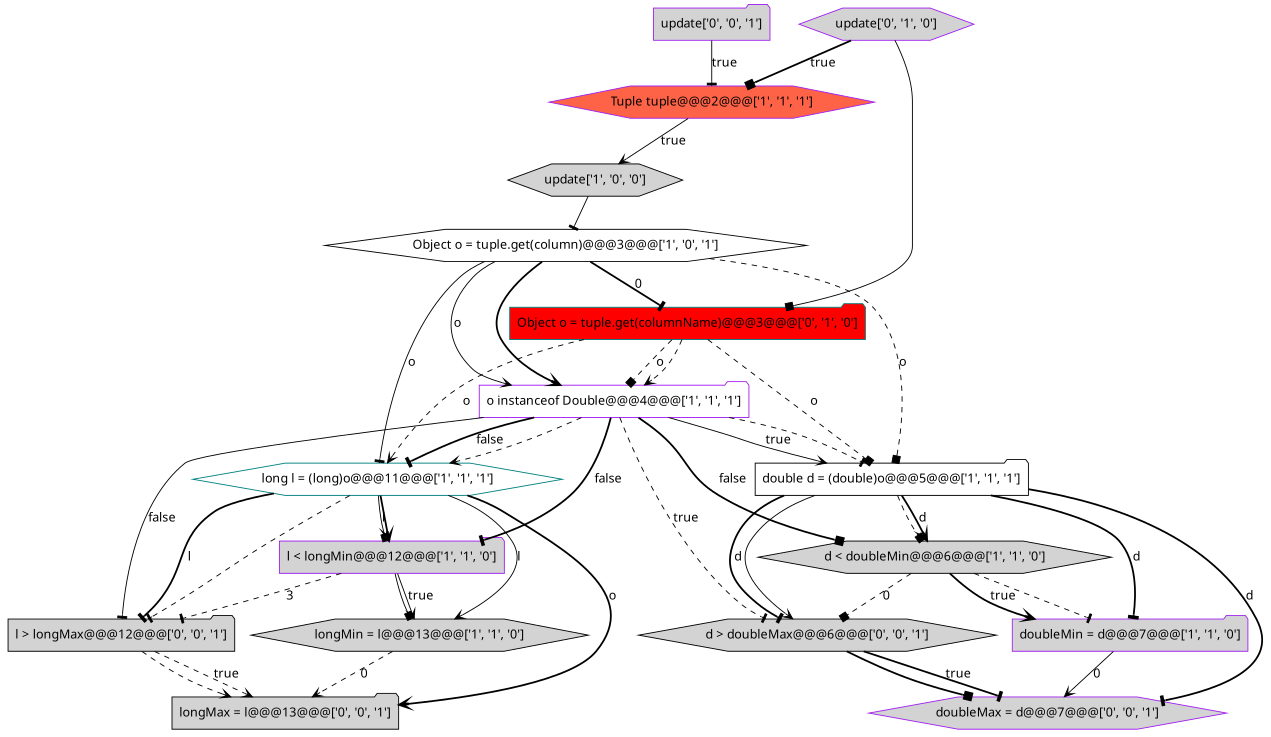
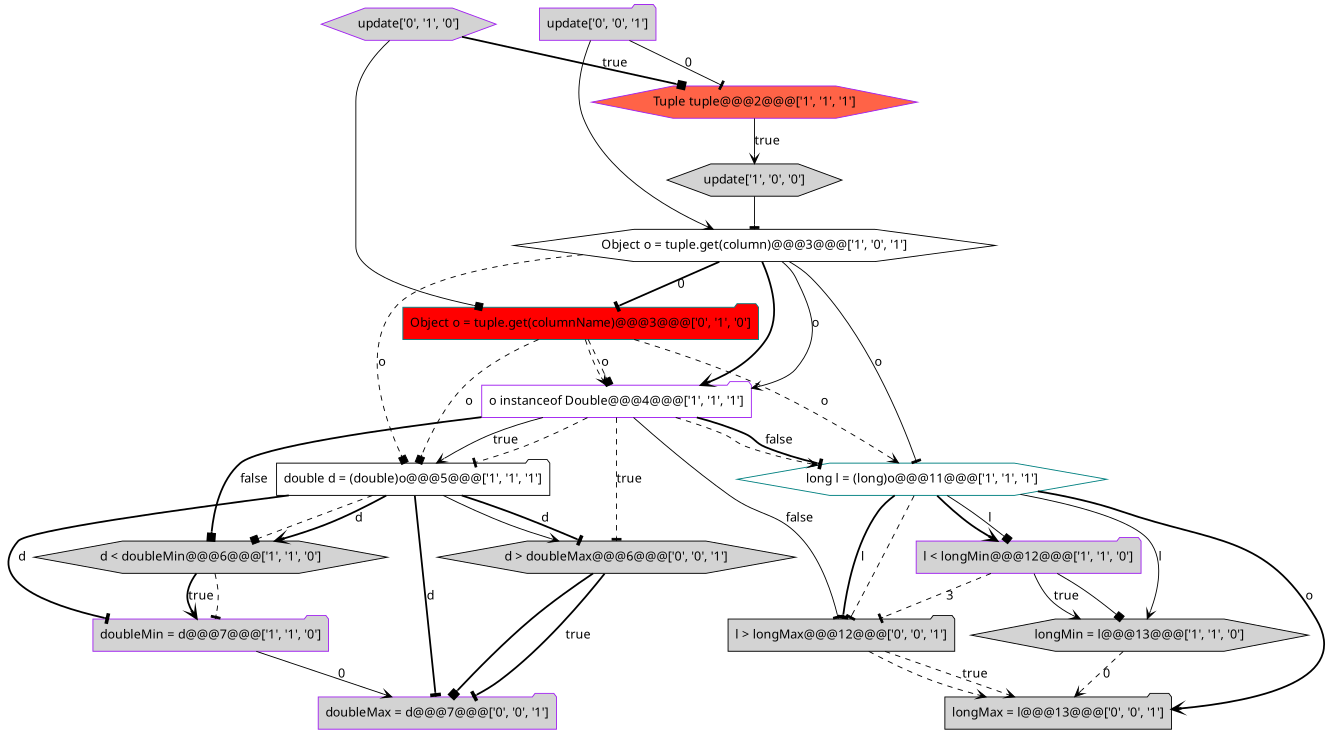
  digraph {
    fontname="Noto Sans"
    node [color=black fillcolor=lightgray fontname="Noto Sans" shape=hexagon style=filled]
    edge [arrowhead=vee fontname="Noto Sans" style=bold]
    n1 [color=purple fillcolor=tomato label="Tuple tuple@@@2@@@['1', '1', '1']"]
    n2 [label="update['1', '0', '0']"]
    n3 [color=purple label="doubleMin = d@@@7@@@['1', '1', '0']" shape=folder]
-   n4 [color=purple label="doubleMax = d@@@7@@@['0', '0', '1']"]
+   n4 [color=purple label="doubleMax = d@@@7@@@['0', '0', '1']" shape=folder]
    n5 [fillcolor=white label="Object o = tuple.get(column)@@@3@@@['1', '0', '1']"]
    n6 [color=teal fillcolor=white label="long l = (long)o@@@11@@@['1', '1', '1']"]
    n7 [color=teal fillcolor=red label="Object o = tuple.get(columnName)@@@3@@@['0', '1', '0']" shape=folder]
    n8 [fillcolor=white label="double d = (double)o@@@5@@@['1', '1', '1']" shape=folder]
    n9 [color=purple fillcolor=white label="o instanceof Double@@@4@@@['1', '1', '1']" shape=folder]
    n10 [color=purple label="l < longMin@@@12@@@['1', '1', '0']" shape=folder]
    n11 [label="longMax = l@@@13@@@['0', '0', '1']" shape=folder]
    n12 [label="longMin = l@@@13@@@['1', '1', '0']"]
    n13 [label="l > longMax@@@12@@@['0', '0', '1']" shape=folder]
    n14 [label="d > doubleMax@@@6@@@['0', '0', '1']"]
    n15 [label="d < doubleMin@@@6@@@['1', '1', '0']"]
    n16 [color=purple label="update['0', '1', '0']"]
    n17 [color=purple label="update['0', '0', '1']" shape=folder]
    n1 -> n2 [label=true style=solid]
    n2 -> n5 [arrowhead=tee style=solid]
    n3 -> n4 [label=0 style=solid]
    n5 -> n6 [arrowhead=tee label=o style=solid]
    n5 -> n7 [arrowhead=tee label=0]
    n5 -> n8 [arrowhead=box label=o style=dashed]
    n5 -> n9 [label=o style=solid]
    n5 -> n9
    n6 -> n10
    n6 -> n10 [arrowhead=box label=l style=solid]
    n6 -> n11 [label=o]
    n6 -> n12 [label=l style=solid]
    n6 -> n13 [arrowhead=tee label=l]
    n6 -> n13 [arrowhead=tee style=dashed]
    n7 -> n6 [label=o style=dashed]
    n7 -> n8 [arrowhead=box label=o style=dashed]
    n7 -> n9 [arrowhead=box label=o style=dashed]
    n7 -> n9 [style=dashed]
    n8 -> n3 [arrowhead=tee label=d]
    n8 -> n4 [arrowhead=tee label=d]
    n8 -> n14 [style=solid]
    n8 -> n14 [arrowhead=tee label=d]
    n8 -> n15 [arrowhead=box style=dashed]
    n8 -> n15 [label=d]
    n9 -> n6 [style=dashed]
    n9 -> n6 [arrowhead=tee label=false]
    n9 -> n8 [arrowhead=tee style=dashed]
    n9 -> n8 [label=true style=solid]
-   n9 -> n10 [arrowhead=tee label=false]
    n9 -> n13 [arrowhead=tee label=false style=solid]
    n9 -> n14 [arrowhead=tee label=true style=dashed]
    n9 -> n15 [arrowhead=box label=false]
    n10 -> n12 [arrowhead=box style=solid]
    n10 -> n12 [label=true style=solid]
    n10 -> n13 [arrowhead=tee label=3 style=dashed]
    n12 -> n11 [label=0 style=dashed]
    n13 -> n11 [label=true style=dashed]
    n13 -> n11 [style=dashed]
    n14 -> n4 [arrowhead=tee label=true]
    n14 -> n4 [arrowhead=box]
    n15 -> n3 [arrowhead=tee style=dashed]
    n15 -> n3 [label=true]
-   n15 -> n14 [arrowhead=box label=0 style=dashed]
    n16 -> n1 [arrowhead=box label=true]
    n16 -> n7 [arrowhead=box style=solid]
-   n17 -> n1 [arrowhead=tee label=true style=solid]
+   n17 -> n1 [arrowhead=tee label=0 style=solid]
+   n17 -> n5 [style=solid]
  }
